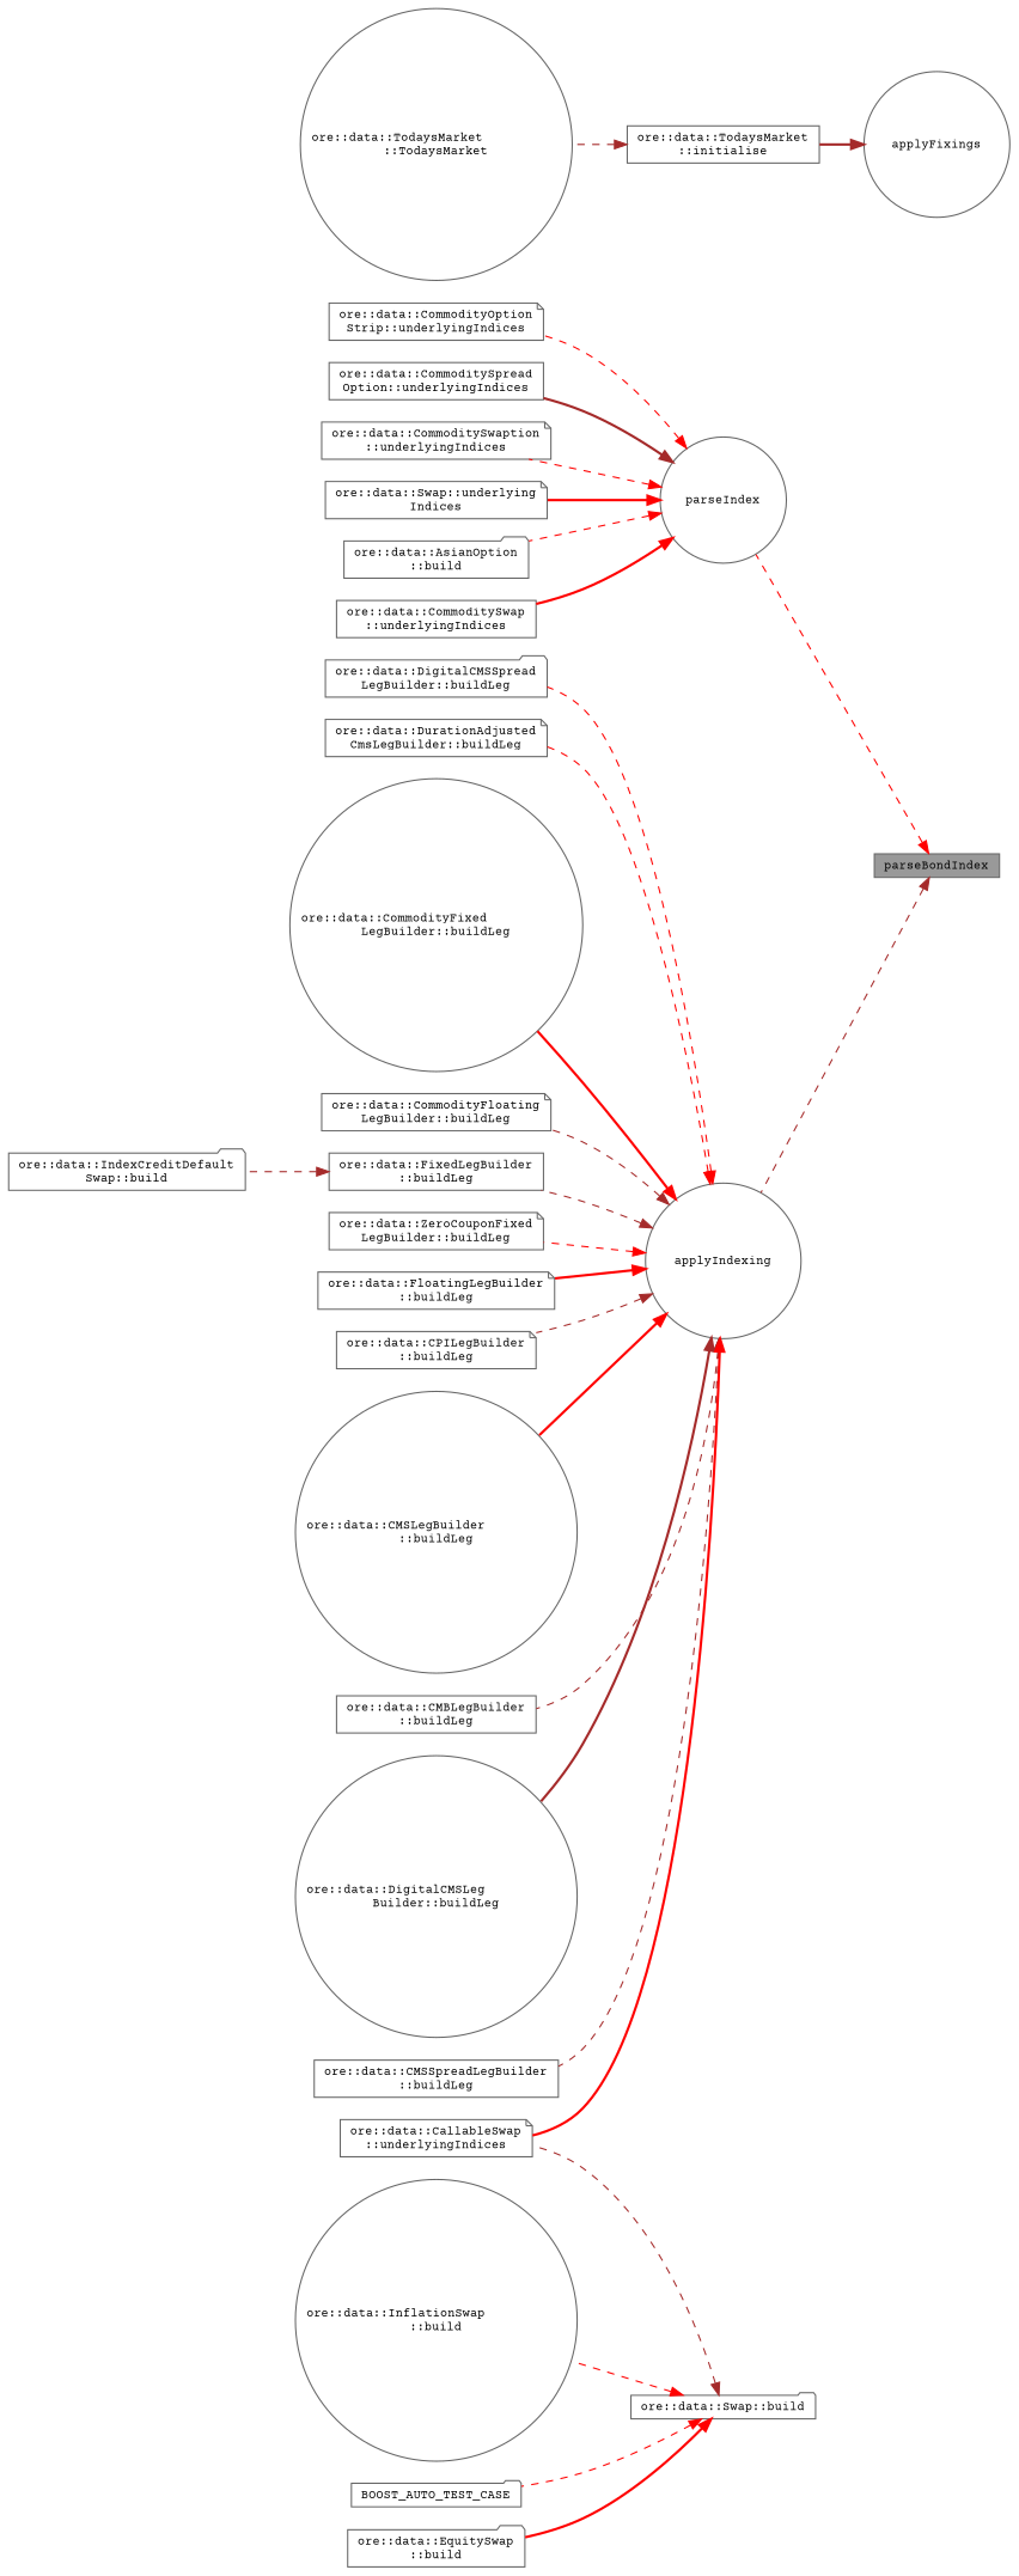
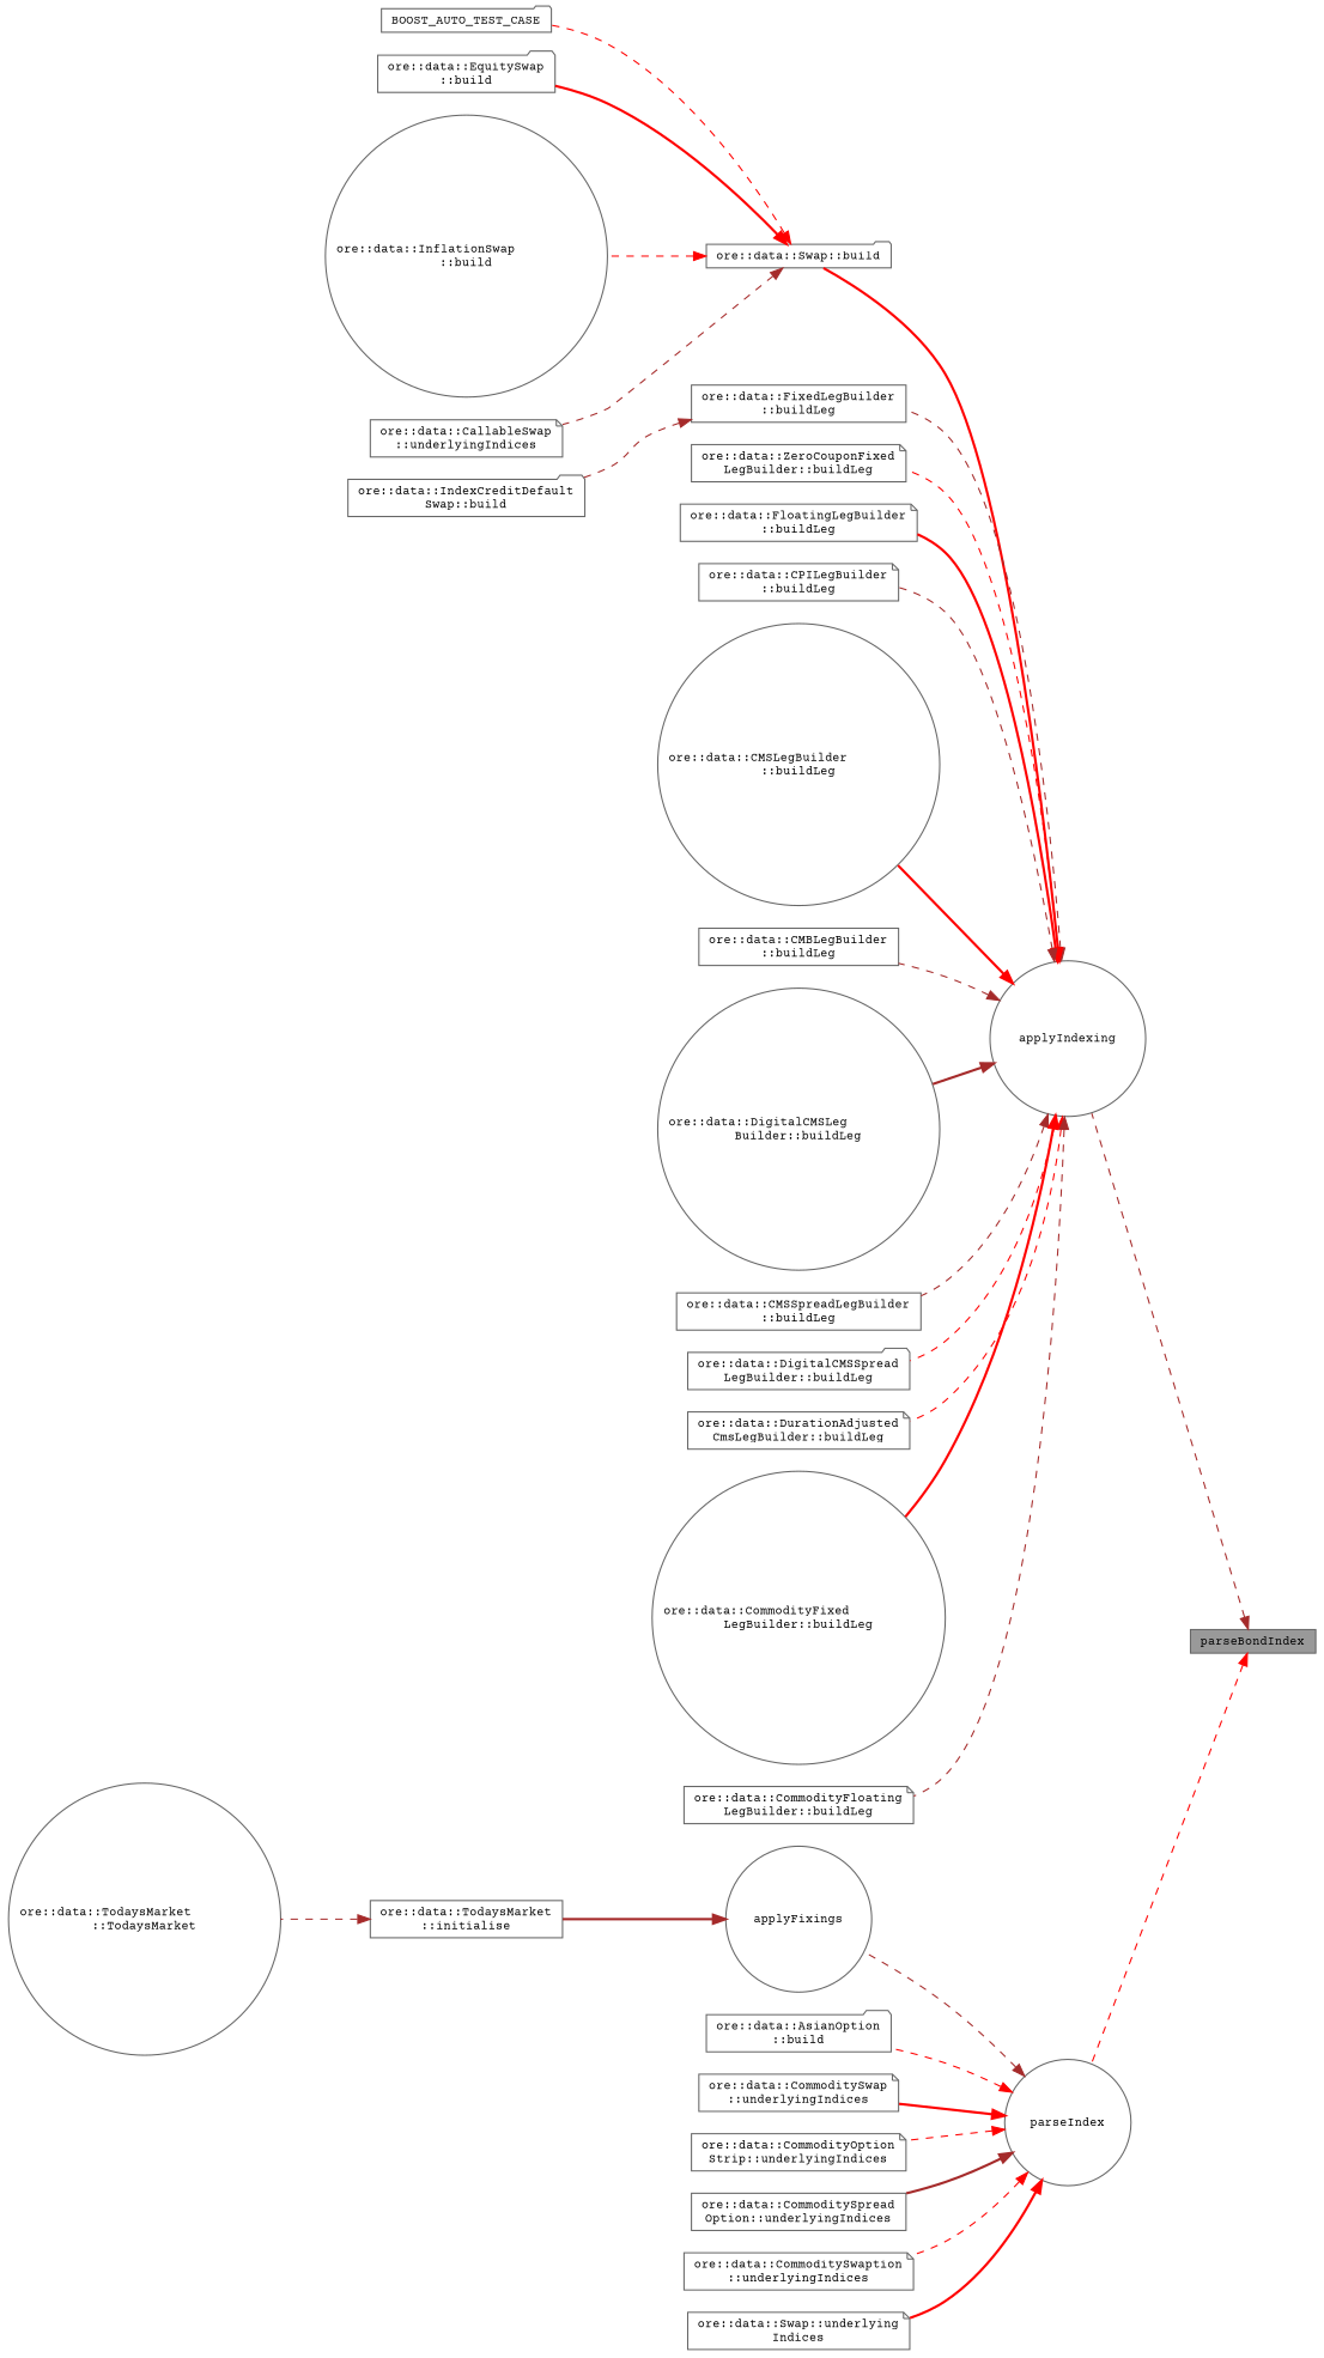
  digraph {
    fontname="Courier Prime"
    rankdir=RL
    node [color=grey40 fillcolor=white fontname="Courier Prime" fontsize=10 shape=note style=filled]
    edge [color=red dir=back fontname="Courier Prime" fontsize=10 labelfontname=Helvetica labelfontsize=10 style=dashed]
    n1 [color=gray40 fillcolor=grey60 fontcolor=black height=0.2 label=parseBondIndex shape=box width=0.4]
    n2 [height=0.2 label=applyIndexing shape=circle width=0.4]
    n3 [height=0.2 label=parseIndex shape=circle width=0.4]
    n4 [height=0.2 label="ore::data::Swap::build" shape=folder width=0.4]
    n5 [height=0.2 label="ore::data::FixedLegBuilder\l::buildLeg" shape=box width=0.4]
    n6 [height=0.2 label="ore::data::ZeroCouponFixed\lLegBuilder::buildLeg" width=0.4]
    n7 [height=0.2 label="ore::data::FloatingLegBuilder\l::buildLeg" width=0.4]
    n8 [height=0.2 label="ore::data::CPILegBuilder\l::buildLeg" width=0.4]
    n9 [height=0.2 label="ore::data::CMSLegBuilder\l::buildLeg" shape=circle width=0.4]
    n10 [height=0.2 label="ore::data::CMBLegBuilder\l::buildLeg" shape=box width=0.4]
    n11 [height=0.2 label="ore::data::DigitalCMSLeg\lBuilder::buildLeg" shape=circle width=0.4]
    n12 [height=0.2 label="ore::data::CMSSpreadLegBuilder\l::buildLeg" shape=box width=0.4]
    n13 [height=0.2 label="ore::data::DigitalCMSSpread\lLegBuilder::buildLeg" shape=folder width=0.4]
    n14 [height=0.2 label="ore::data::DurationAdjusted\lCmsLegBuilder::buildLeg" width=0.4]
    n15 [height=0.2 label="ore::data::CommodityFixed\lLegBuilder::buildLeg" shape=circle width=0.4]
    n16 [height=0.2 label="ore::data::CommodityFloating\lLegBuilder::buildLeg" width=0.4]
    n17 [height=0.2 label=applyFixings shape=circle width=0.4]
    n18 [height=0.2 label="ore::data::AsianOption\l::build" shape=folder width=0.4]
-   n19 [height=0.2 label="ore::data::CommoditySwap\l::underlyingIndices" shape=box width=0.4]
+   n19 [height=0.2 label="ore::data::CommoditySwap\l::underlyingIndices" width=0.4]
    n20 [height=0.2 label="ore::data::CommodityOption\lStrip::underlyingIndices" width=0.4]
    n21 [height=0.2 label="ore::data::CommoditySpread\lOption::underlyingIndices" shape=box width=0.4]
    n22 [height=0.2 label="ore::data::CommoditySwaption\l::underlyingIndices" width=0.4]
    n23 [height=0.2 label="ore::data::Swap::underlying\lIndices" width=0.4]
    n24 [height=0.2 label=BOOST_AUTO_TEST_CASE shape=folder width=0.4]
    n25 [height=0.2 label="ore::data::EquitySwap\l::build" shape=folder width=0.4]
    n26 [height=0.2 label="ore::data::InflationSwap\l::build" shape=circle width=0.4]
    n27 [height=0.2 label="ore::data::CallableSwap\l::underlyingIndices" width=0.4]
    n28 [height=0.2 label="ore::data::IndexCreditDefault\lSwap::build" shape=folder width=0.4]
    n29 [height=0.2 label="ore::data::TodaysMarket\l::initialise" shape=box width=0.4]
    n30 [height=0.2 label="ore::data::TodaysMarket\l::TodaysMarket" shape=circle width=0.4]
    n1 -> n2 [color=brown]
    n1 -> n3
-   n2 -> n27 [style=bold]
+   n2 -> n4 [style=bold]
    n2 -> n5 [color=brown]
    n2 -> n6
    n2 -> n7 [style=bold]
    n2 -> n8 [color=brown]
    n2 -> n9 [style=bold]
    n2 -> n10 [color=brown]
    n2 -> n11 [color=brown style=bold]
    n2 -> n12 [color=brown]
    n2 -> n13
    n2 -> n14
    n2 -> n15 [style=bold]
    n2 -> n16 [color=brown]
+   n3 -> n17 [color=brown]
    n3 -> n18
    n3 -> n19 [style=bold]
    n3 -> n20
    n3 -> n21 [color=brown style=bold]
    n3 -> n22
    n3 -> n23 [style=bold]
    n4 -> n24
    n4 -> n25 [style=bold]
    n4 -> n26
    n4 -> n27 [color=brown]
    n5 -> n28 [color=brown]
    n17 -> n29 [color=brown style=bold]
    n29 -> n30 [color=brown]
  }
